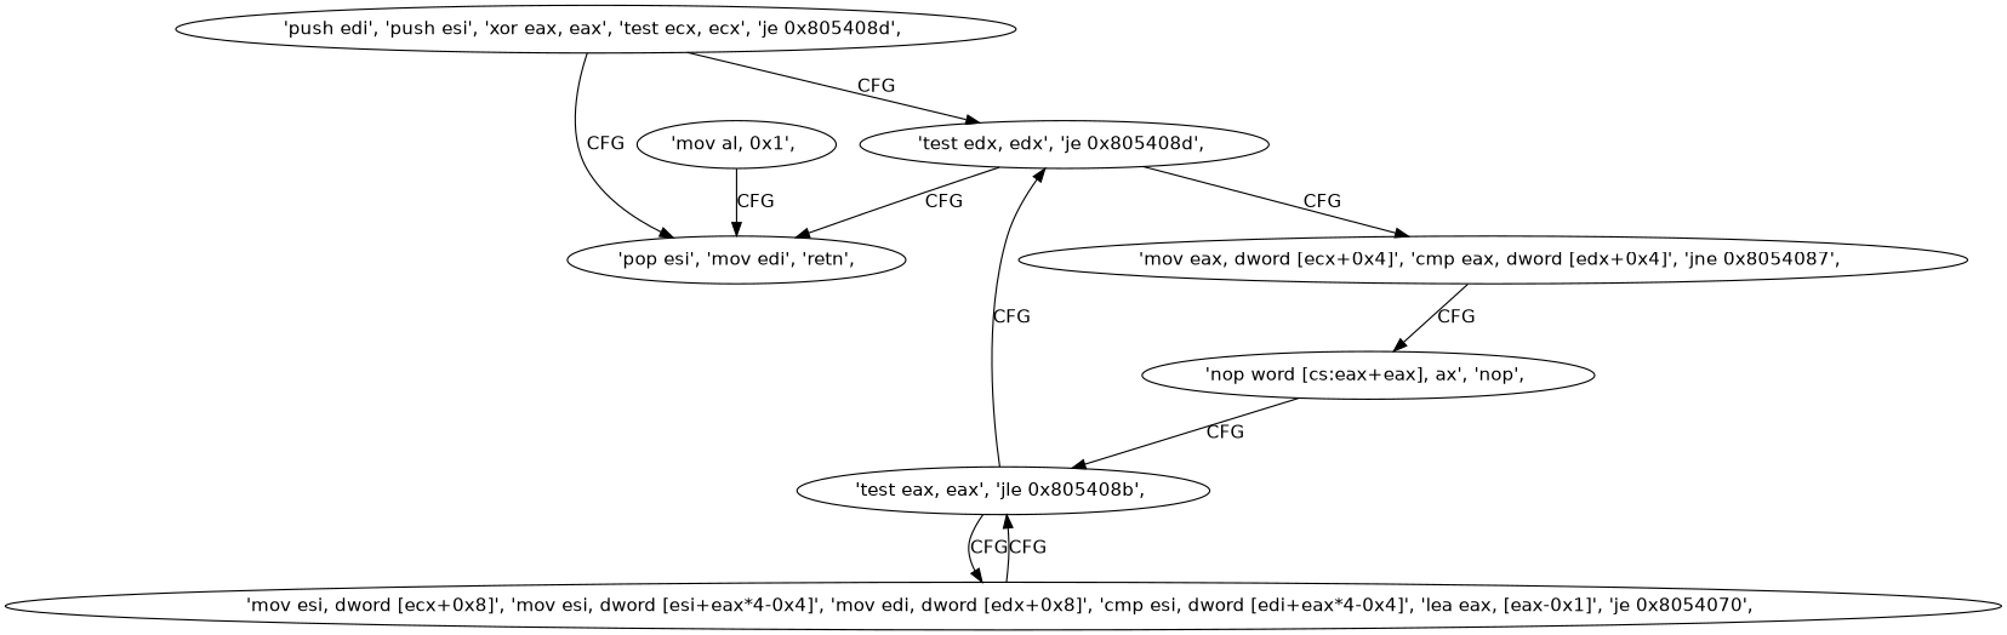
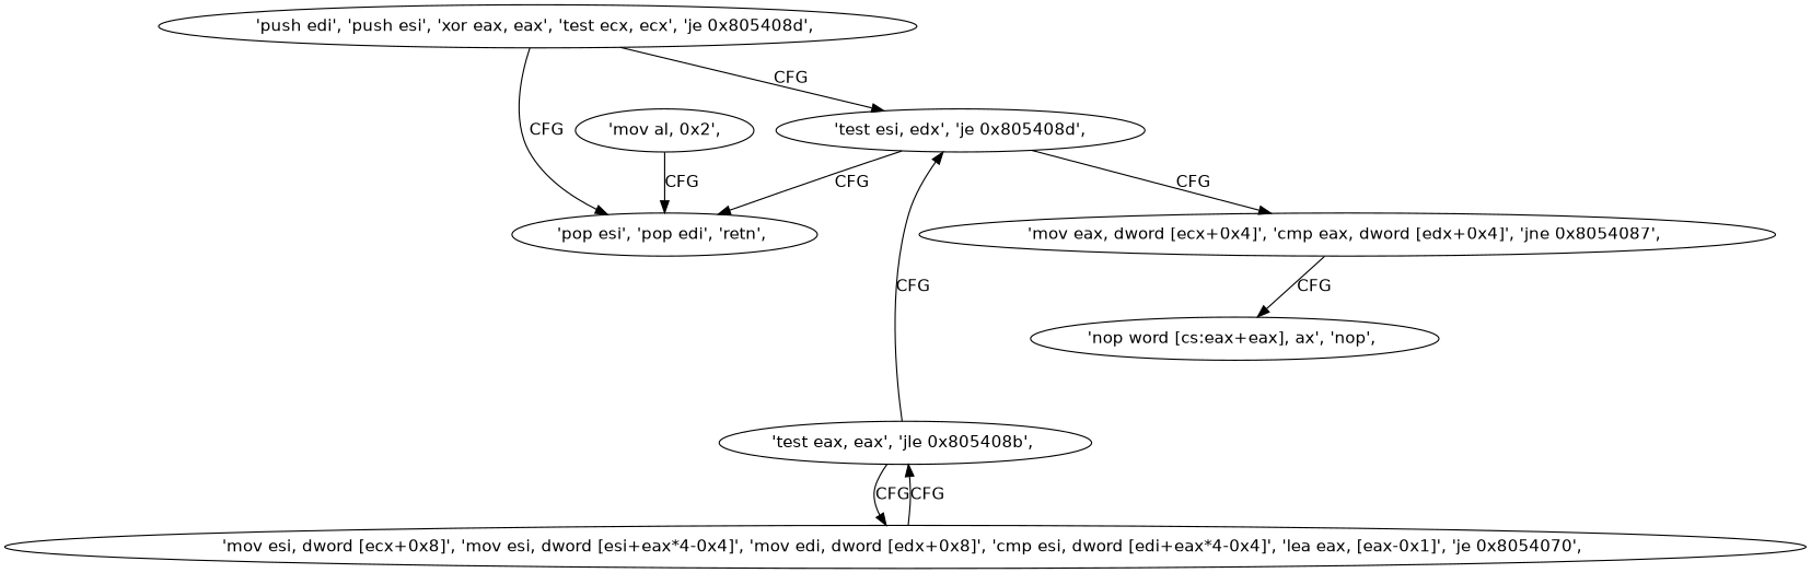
  digraph {
    fontname="DejaVu Sans"
    node [fontname="DejaVu Sans"]
    edge [fontname="DejaVu Sans"]
    n1 [label="'push edi', 'push esi', 'xor eax, eax', 'test ecx, ecx', 'je 0x805408d', "]
-   n2 [label="'pop esi', 'mov edi', 'retn',"]
-   n3 [label="'test edx, edx', 'je 0x805408d', "]
+   n2 [label="'pop esi', 'pop edi', 'retn', "]
+   n3 [label="'test esi, edx', 'je 0x805408d',"]
    n4 [label="'mov eax, dword [ecx+0x4]', 'cmp eax, dword [edx+0x4]', 'jne 0x8054087', "]
    n5 [label="'nop word [cs:eax+eax], ax', 'nop', "]
    n6 [label="'test eax, eax', 'jle 0x805408b', "]
    n7 [label="'mov esi, dword [ecx+0x8]', 'mov esi, dword [esi+eax*4-0x4]', 'mov edi, dword [edx+0x8]', 'cmp esi, dword [edi+eax*4-0x4]', 'lea eax, [eax-0x1]', 'je 0x8054070', "]
-   n8 [label="'mov al, 0x1', "]
+   n8 [label="'mov al, 0x2',"]
    n1 -> n2 [label=CFG]
    n1 -> n3 [label=CFG]
    n3 -> n2 [label=CFG]
    n3 -> n4 [label=CFG]
    n4 -> n5 [label=CFG]
-   n5 -> n6 [label=CFG]
    n6 -> n3 [label=CFG]
    n6 -> n7 [label=CFG]
    n7 -> n6 [label=CFG]
    n8 -> n2 [label=CFG]
  }
